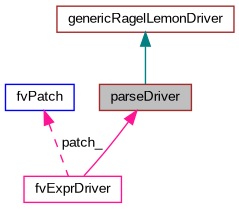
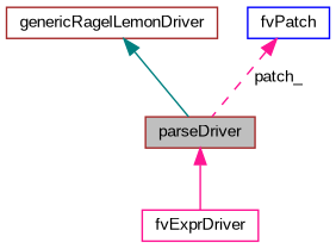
  digraph {
    fontname="Liberation Sans"
    node [color=brown fontname="Liberation Sans" fontsize=10 shape=record]
    edge [color=deeppink dir=back fontname="Liberation Sans" fontsize=10 labelfontname=Helvetica labelfontsize=10 style=solid]
    n1 [fillcolor=grey75 fontcolor=black height=0.2 label=parseDriver style=filled width=0.4]
    n2 [color=deeppink height=0.2 label=fvExprDriver width=0.4]
    n3 [height=0.2 label=genericRagelLemonDriver width=0.4]
    n4 [color=blue height=0.2 label=fvPatch width=0.4]
    n1 -> n2
    n3 -> n1 [color=teal]
-   n4 -> n2 [label=" patch_" style=dashed]
+   n4 -> n1 [label=" patch_" style=dashed]
  }
